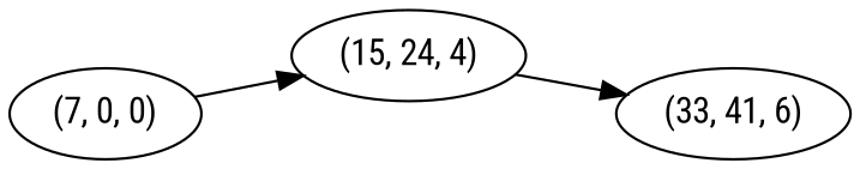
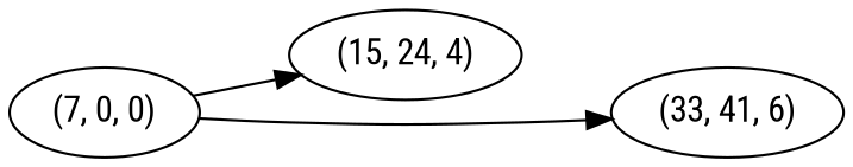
  digraph {
    fontname="Roboto Condensed"
    rankdir=LR
    node [fontname="Roboto Condensed"]
    edge [fontname="Roboto Condensed"]
    n1 [label="(7, 0, 0)"]
    "(15, 24, 4)"
    "(33, 41, 6)"
    n1 -> "(15, 24, 4)"
-   "(15, 24, 4)" -> "(33, 41, 6)"
+   n1 -> "(33, 41, 6)"
  }
